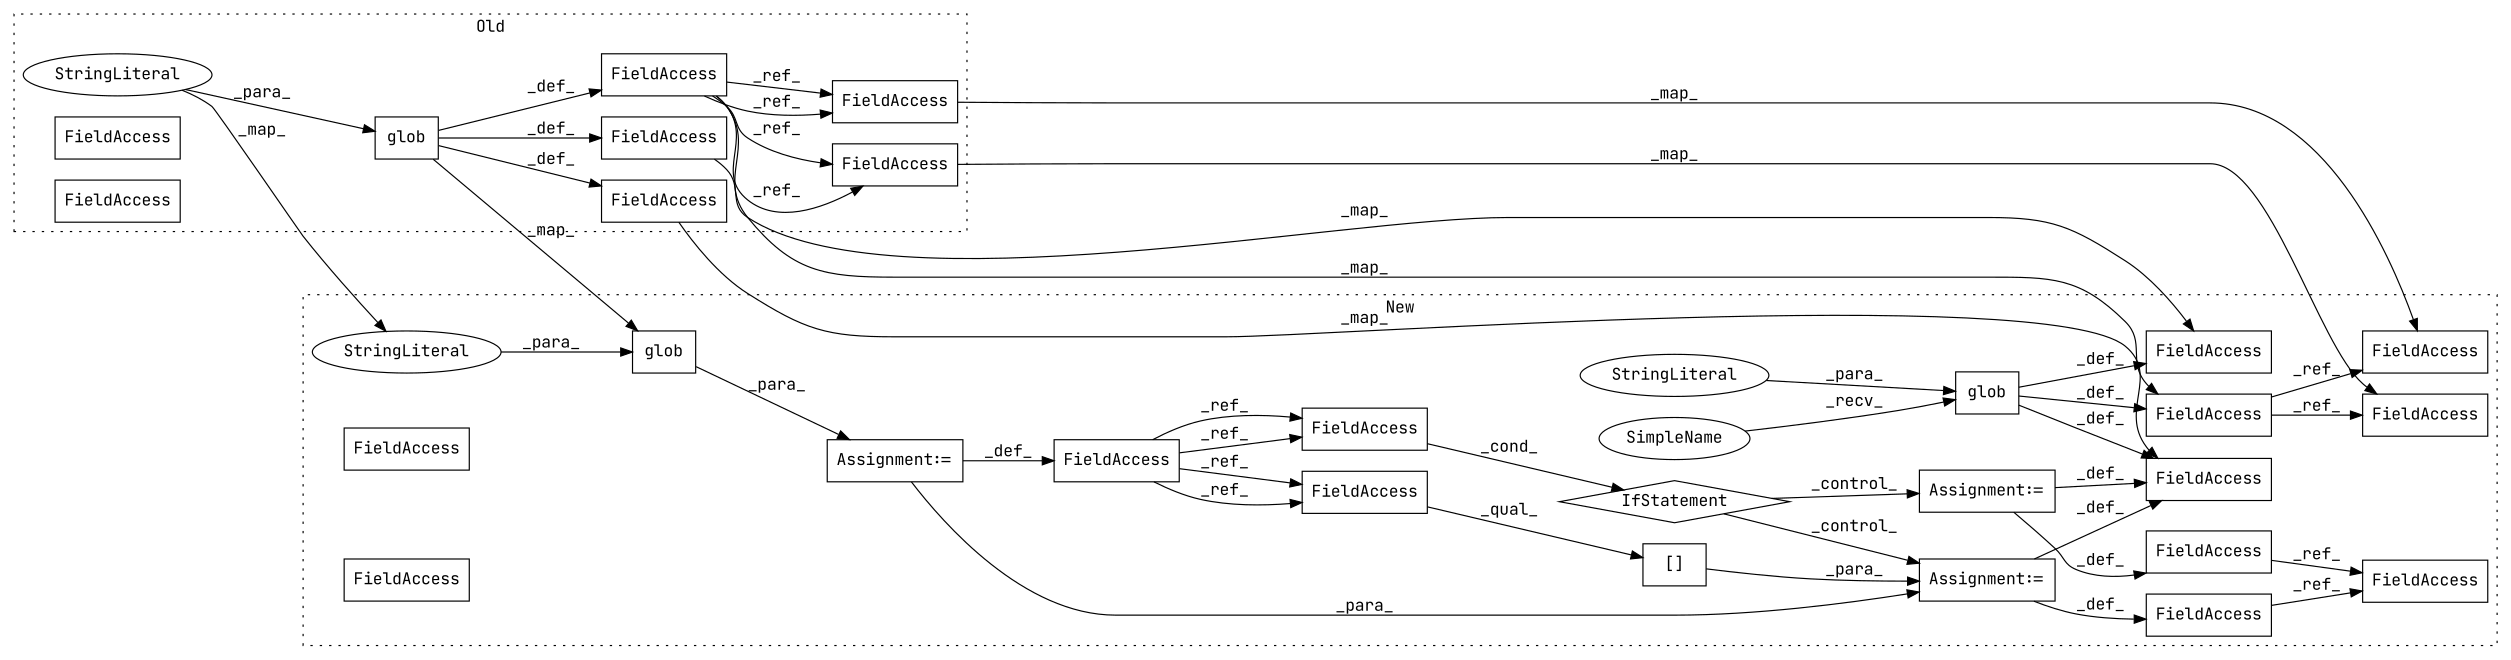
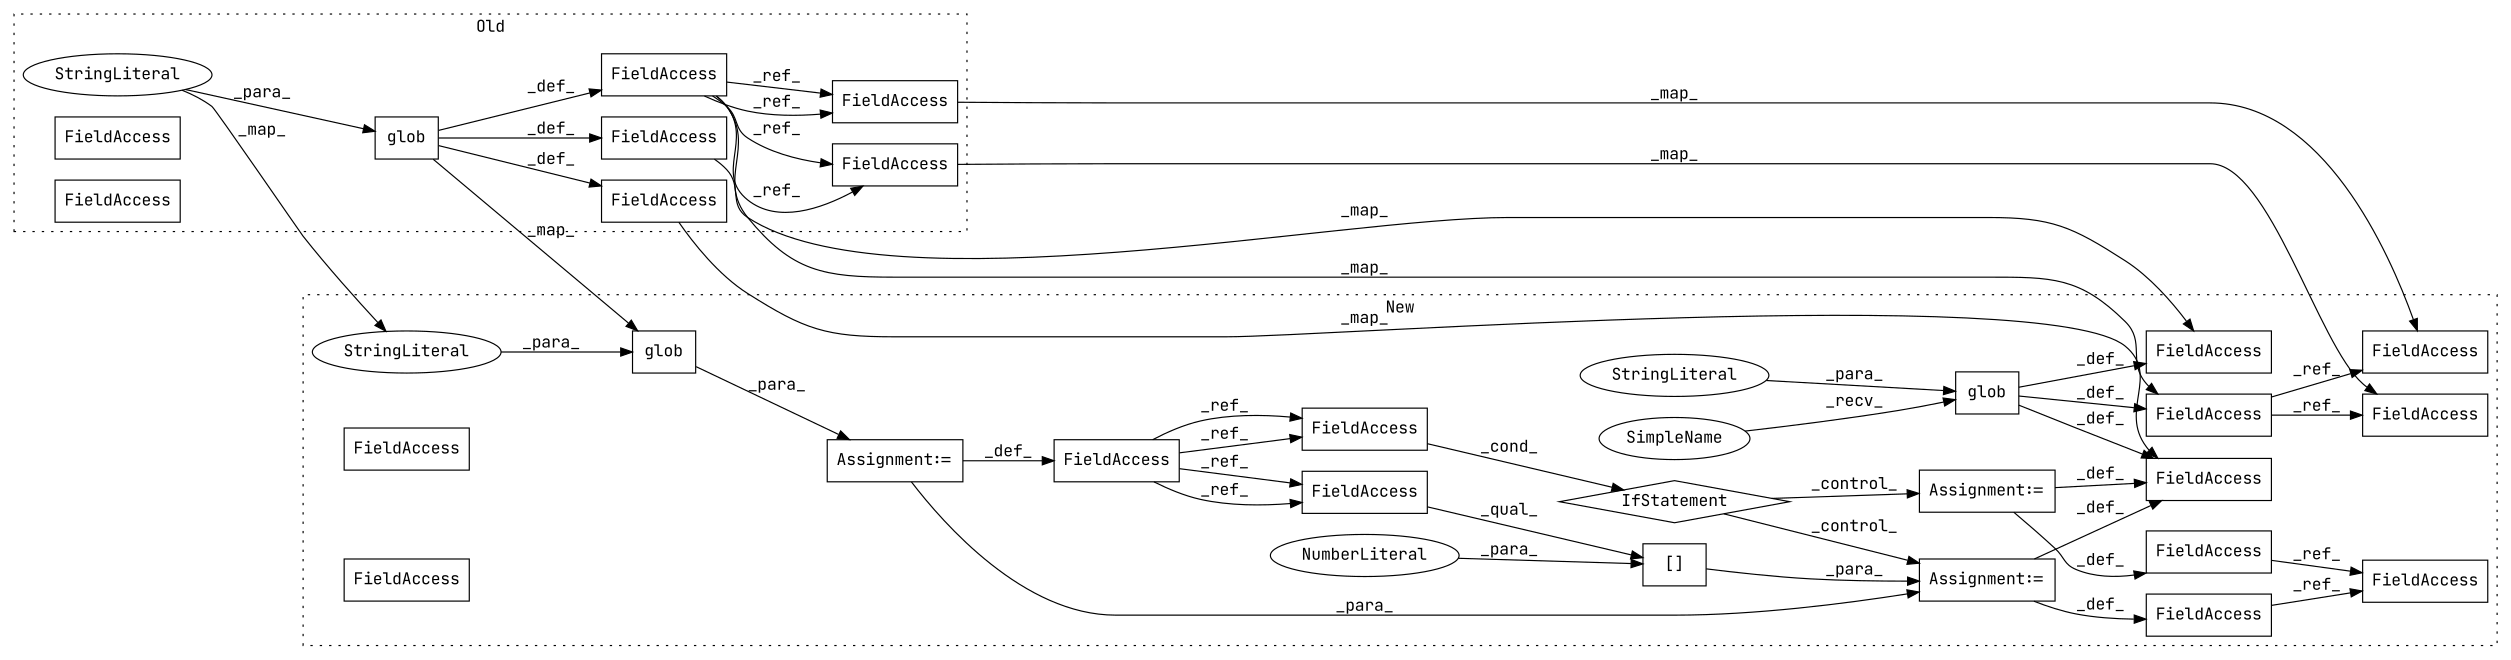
  digraph {
    rankdir=LR
    fontname="JetBrains Mono"
    node [a=22 l=18 s=1317 shape=box fontname="JetBrains Mono"]
    edge [fontname="JetBrains Mono"]
    n1 [a=32 l="5,1" label=glob s="1335,1350"]
    n2 [a=45 l=10 label=StringLiteral s=1340 shape=ellipse]
    n3 [l=11 label=FieldAccess s=1626]
    n4 [l=12 label=FieldAccess]
    n5 [l=14 label=FieldAccess s=1387]
    n6 [l=12 label=FieldAccess s=1363]
    n7 [l=12 label=FieldAccess s=1402]
    n8 [l=12 label=FieldAccess s=1363]
    n9 [l=12 label=FieldAccess s=1402]
    n10 [a=32 l="5,1" label=glob s="1396,1417"]
    n11 [a=7 l=1 label="Assignment:=" s=1390]
    n12 [a=45 l=16 label=StringLiteral s=1401 shape=ellipse]
    n13 [a=2 l="19,1" label="[]" s="1612,1632"]
+   n14 [a=34 l=1 label=NumberLiteral s=1631 shape=ellipse]
    n15 [label=FieldAccess s=1612]
    n16 [label=FieldAccess s=1372]
    n17 [label=FieldAccess s=1563]
    n18 [label=FieldAccess s=1593]
    n19 [label=FieldAccess s=1951]
    n20 [label=FieldAccess s=1659]
    n21 [a=25 l="4,2" label=IfStatement s="1559,1581" shape=diamond]
    n22 [a=32 l="5,1" label=glob s="1342,1363"]
    n23 [a=45 l=16 label=StringLiteral s=1347 shape=ellipse]
    n24 [a=7 l=1 label="Assignment:=" s=1611]
    n25 [a=7 l=1 label="Assignment:=" s=1677]
    n26 [l=11 label=FieldAccess s=1846]
    n27 [l=19 label=FieldAccess]
    n28 [l=14 label=FieldAccess s=1461]
    n29 [l=19 label=FieldAccess s=1430]
    n30 [l=19 label=FieldAccess s=1476]
    n31 [label=FieldAccess s=1563]
    n32 [label=FieldAccess s=1612]
    n33 [a=42 l=4 label=SimpleName s=1337 shape=ellipse]
    subgraph cluster_1 {
      label=Old
      style=dotted
      n1
      n2
      n3
      n4
      n5
      n6
      n7
      n8
      n9
    }
    subgraph cluster_2 {
      label=New
      style=dotted
      n10
      n11
      n12
      n13
+     n14
      n15
      n16
      n17
      n18
      n19
      n20
      n21
      n22
      n23
      n24
      n25
      n26
      n27
      n28
      n29
      n30
      n31
      n32
      n33
    }
    n1 -> n3 [label=_def_]
    n1 -> n4 [label=_def_]
    n1 -> n5 [label=_def_]
    n1 -> n10 [label=_map_]
    n2 -> n1 [label=_para_]
    n2 -> n12 [label=_map_]
    n3 -> n26 [label=_map_]
    n4 -> n8 [label=_ref_]
    n4 -> n8 [label=_ref_]
    n4 -> n9 [label=_ref_]
    n4 -> n9 [label=_ref_]
    n4 -> n27 [label=_map_]
    n5 -> n28 [label=_map_]
    n8 -> n29 [label=_map_]
    n9 -> n30 [label=_map_]
    n10 -> n11 [label=_para_]
    n11 -> n16 [label=_def_]
    n11 -> n24 [label=_para_]
    n12 -> n10 [label=_para_]
    n13 -> n24 [label=_para_]
+   n14 -> n13 [label=_para_]
    n16 -> n31 [label=_ref_]
    n16 -> n31 [label=_ref_]
    n16 -> n32 [label=_ref_]
    n16 -> n32 [label=_ref_]
    n18 -> n19 [label=_ref_]
    n20 -> n19 [label=_ref_]
    n21 -> n24 [label=_control_]
    n21 -> n25 [label=_control_]
    n22 -> n26 [label=_def_]
    n22 -> n27 [label=_def_]
    n22 -> n28 [label=_def_]
    n23 -> n22 [label=_para_]
    n24 -> n18 [label=_def_]
    n24 -> n26 [label=_def_]
    n25 -> n20 [label=_def_]
    n25 -> n26 [label=_def_]
    n27 -> n29 [label=_ref_]
    n27 -> n30 [label=_ref_]
    n31 -> n21 [label=_cond_]
    n32 -> n13 [label=_qual_]
    n33 -> n22 [label=_recv_]
  }
